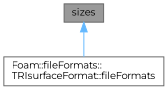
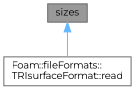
  digraph {
    rankdir=TB
    fontname=Montserrat
    node [fontname=Montserrat fontsize=10 shape=box style=filled]
    n1 [color=gray40 fillcolor=grey60 fontcolor=black height=0.2 label=sizes width=0.4]
-   n2 [color=grey40 fillcolor=white height=0.2 label="Foam::fileFormats::\lTRIsurfaceFormat::fileFormats" width=0.4]
+   n2 [color=grey40 fillcolor=white height=0.2 label="Foam::fileFormats::\lTRIsurfaceFormat::read" width=0.4]
    n1 -> n2 [color=steelblue1 dir=back fontname=Montserrat fontsize=10 labelfontname=Helvetica labelfontsize=10 style=solid]
  }
